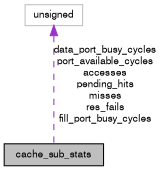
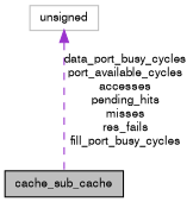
  digraph {
    node [fontname=FreeSans fontsize=10 shape=record]
-   n1 [color=black fillcolor=grey75 fontcolor=black height=0.2 label=cache_sub_stats style=filled width=0.4]
+   n1 [color=black fillcolor=grey75 fontcolor=black height=0.2 label=cache_sub_cache style=filled width=0.4]
    n2 [color=grey75 height=0.2 label=unsigned width=0.4]
    n2 -> n1 [color=darkorchid3 dir=back fontname=FreeSans fontsize=10 label="data_port_busy_cycles\nport_available_cycles\naccesses\npending_hits\nmisses\nres_fails\nfill_port_busy_cycles" labelfontname=FreeSans labelfontsize=10 style=dashed]
  }
